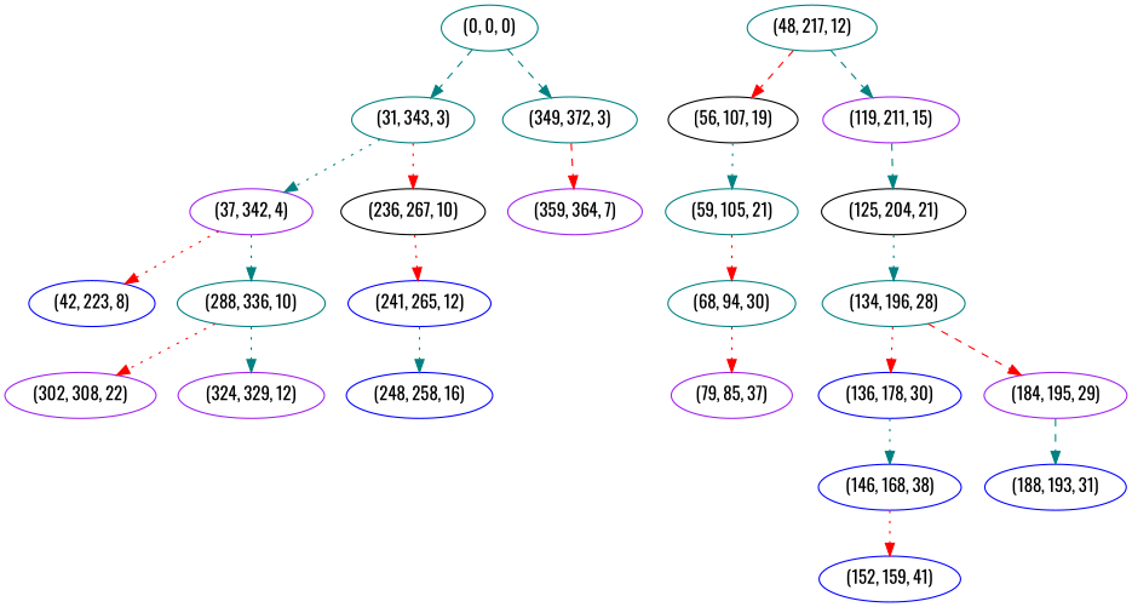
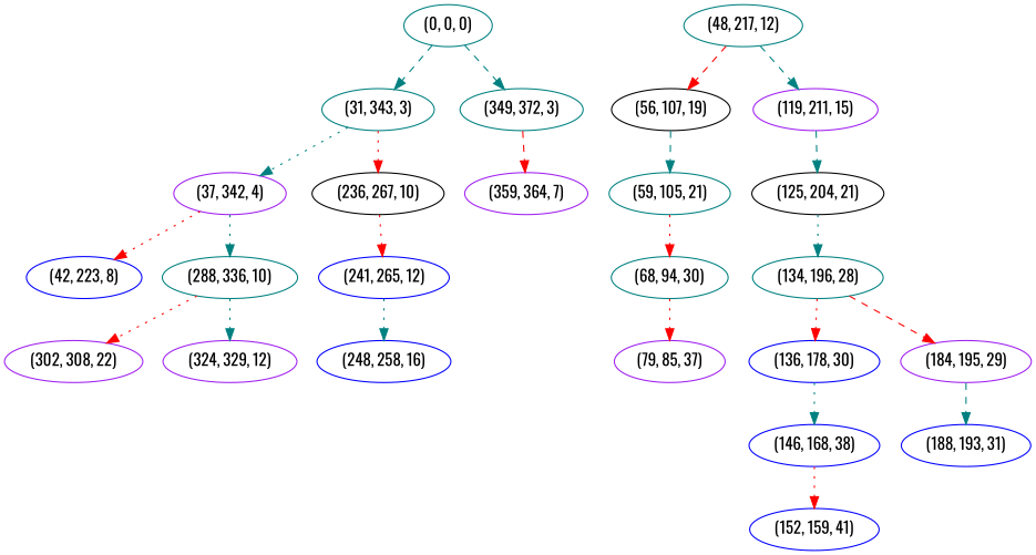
  digraph {
    fontname=Oswald
    node [color=teal fontname=Oswald]
    edge [color=teal fontname=Oswald style=dotted]
    "(0, 0, 0)"
    "(31, 343, 3)"
    "(349, 372, 3)"
    "(37, 342, 4)" [color=purple]
    "(236, 267, 10)" [color=black]
    "(359, 364, 7)" [color=purple]
    "(42, 223, 8)" [color=blue]
    "(288, 336, 10)"
    "(241, 265, 12)" [color=blue]
    "(302, 308, 22)" [color=purple]
    "(324, 329, 12)" [color=purple]
    "(56, 107, 19)" [color=black]
    "(48, 217, 12)"
    "(119, 211, 15)" [color=purple]
    "(59, 105, 21)"
    "(125, 204, 21)" [color=black]
    "(68, 94, 30)"
    "(79, 85, 37)" [color=purple]
    "(134, 196, 28)"
    "(136, 178, 30)" [color=blue]
    "(184, 195, 29)" [color=purple]
    "(146, 168, 38)" [color=blue]
    "(188, 193, 31)" [color=blue]
    "(152, 159, 41)" [color=blue]
    "(248, 258, 16)" [color=blue]
    "(0, 0, 0)" -> "(31, 343, 3)" [style=dashed]
    "(0, 0, 0)" -> "(349, 372, 3)" [style=dashed]
    "(31, 343, 3)" -> "(37, 342, 4)"
    "(31, 343, 3)" -> "(236, 267, 10)" [color=red]
    "(349, 372, 3)" -> "(359, 364, 7)" [color=red style=dashed]
    "(37, 342, 4)" -> "(42, 223, 8)" [color=red]
    "(37, 342, 4)" -> "(288, 336, 10)"
    "(236, 267, 10)" -> "(241, 265, 12)" [color=red]
    "(288, 336, 10)" -> "(302, 308, 22)" [color=red]
    "(288, 336, 10)" -> "(324, 329, 12)"
    "(241, 265, 12)" -> "(248, 258, 16)"
-   "(56, 107, 19)" -> "(59, 105, 21)"
+   "(56, 107, 19)" -> "(59, 105, 21)" [style=dashed]
    "(48, 217, 12)" -> "(56, 107, 19)" [color=red style=dashed]
    "(48, 217, 12)" -> "(119, 211, 15)" [style=dashed]
    "(119, 211, 15)" -> "(125, 204, 21)" [style=dashed]
    "(59, 105, 21)" -> "(68, 94, 30)" [color=red]
    "(125, 204, 21)" -> "(134, 196, 28)"
    "(68, 94, 30)" -> "(79, 85, 37)" [color=red]
    "(134, 196, 28)" -> "(136, 178, 30)" [color=red]
    "(134, 196, 28)" -> "(184, 195, 29)" [color=red style=dashed]
    "(136, 178, 30)" -> "(146, 168, 38)"
    "(184, 195, 29)" -> "(188, 193, 31)" [style=dashed]
    "(146, 168, 38)" -> "(152, 159, 41)" [color=red]
  }
